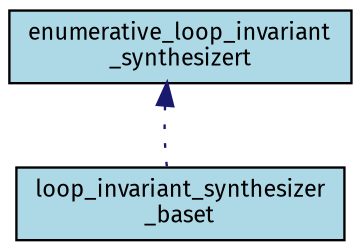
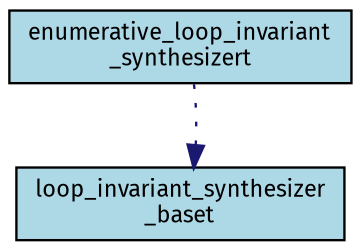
  digraph {
    fontname="Fira Sans"
    node [color=black fillcolor=lightblue fontname="Fira Sans" fontsize=10 shape=record style=filled]
    n1 [fontcolor=black height=0.2 label="enumerative_loop_invariant\l_synthesizert" width=0.4]
    n2 [height=0.2 label="loop_invariant_synthesizer\l_baset" width=0.4]
-   n1 -> n2 [color=midnightblue dir=back fontname="Fira Sans" fontsize=10 labelfontname=Helvetica labelfontsize=10 style=dotted]
+   n2 -> n1 [color=midnightblue dir=back fontname="Fira Sans" fontsize=10 labelfontname=Helvetica labelfontsize=10 style=dotted]
  }
